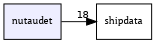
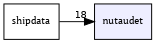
  digraph {
    compound=true
    rankdir=LR
    fontname="PT Serif"
    node [fontname="PT Serif" fontsize=10 shape=box]
    n1 [fillcolor="#eeeeff" label=nutaudet pencolor=black style=filled]
    n2 [label=shipdata]
-   n1 -> n2 [headlabel=18 labeldistance=1.5 labelfontname=Helvetica labelfontsize=10 fontname="PT Serif"]
+   n2 -> n1 [headlabel=18 labeldistance=1.5 labelfontname=Helvetica labelfontsize=10 fontname="PT Serif"]
  }
